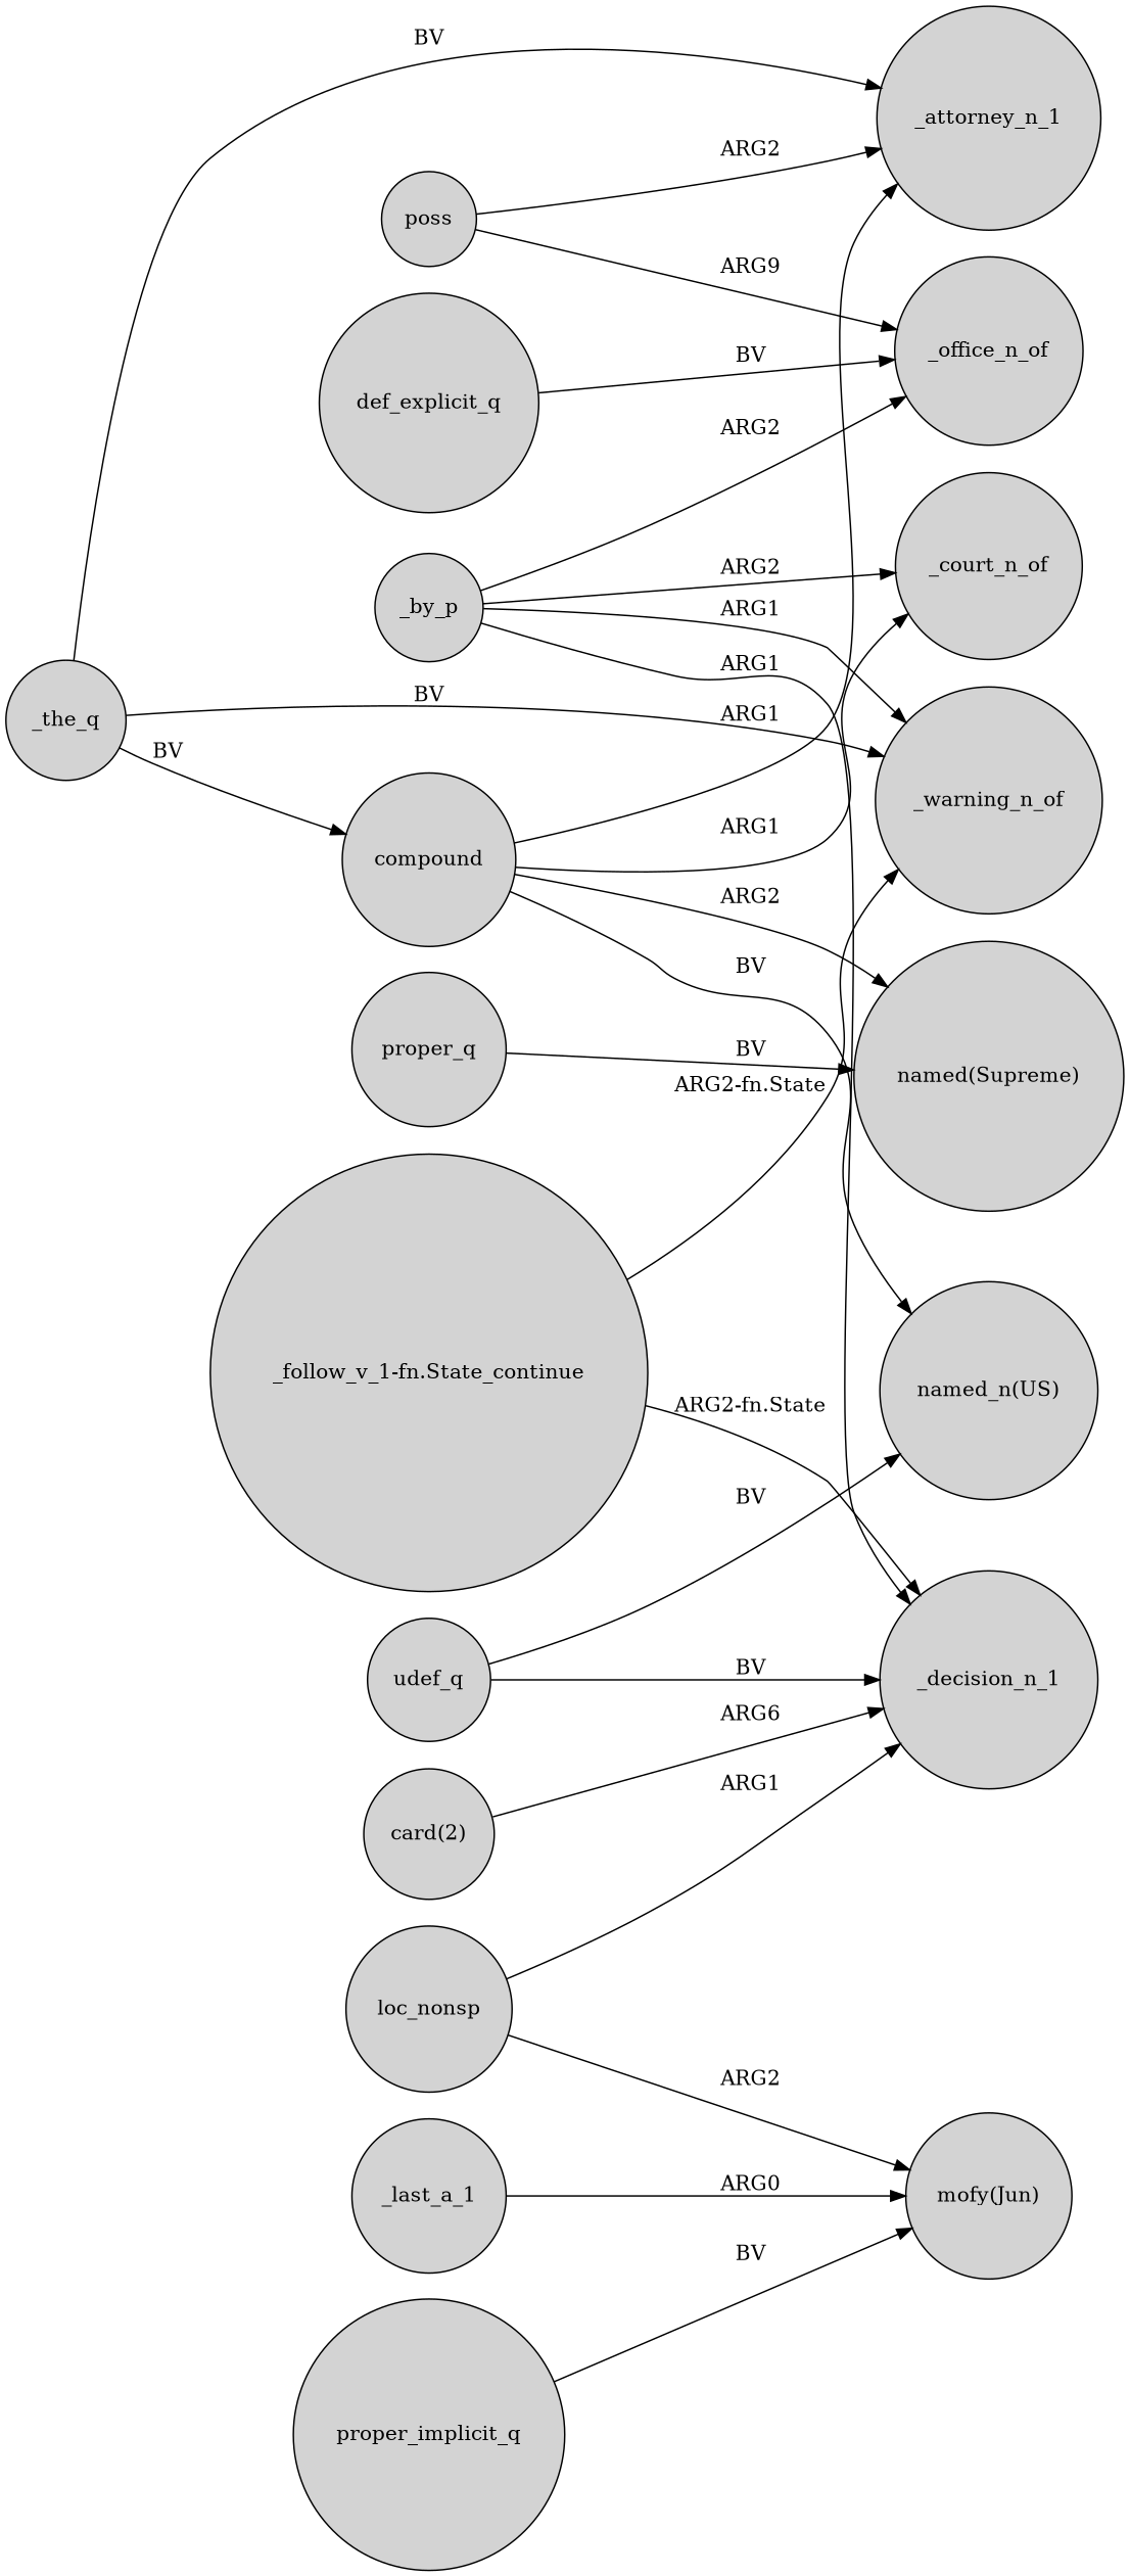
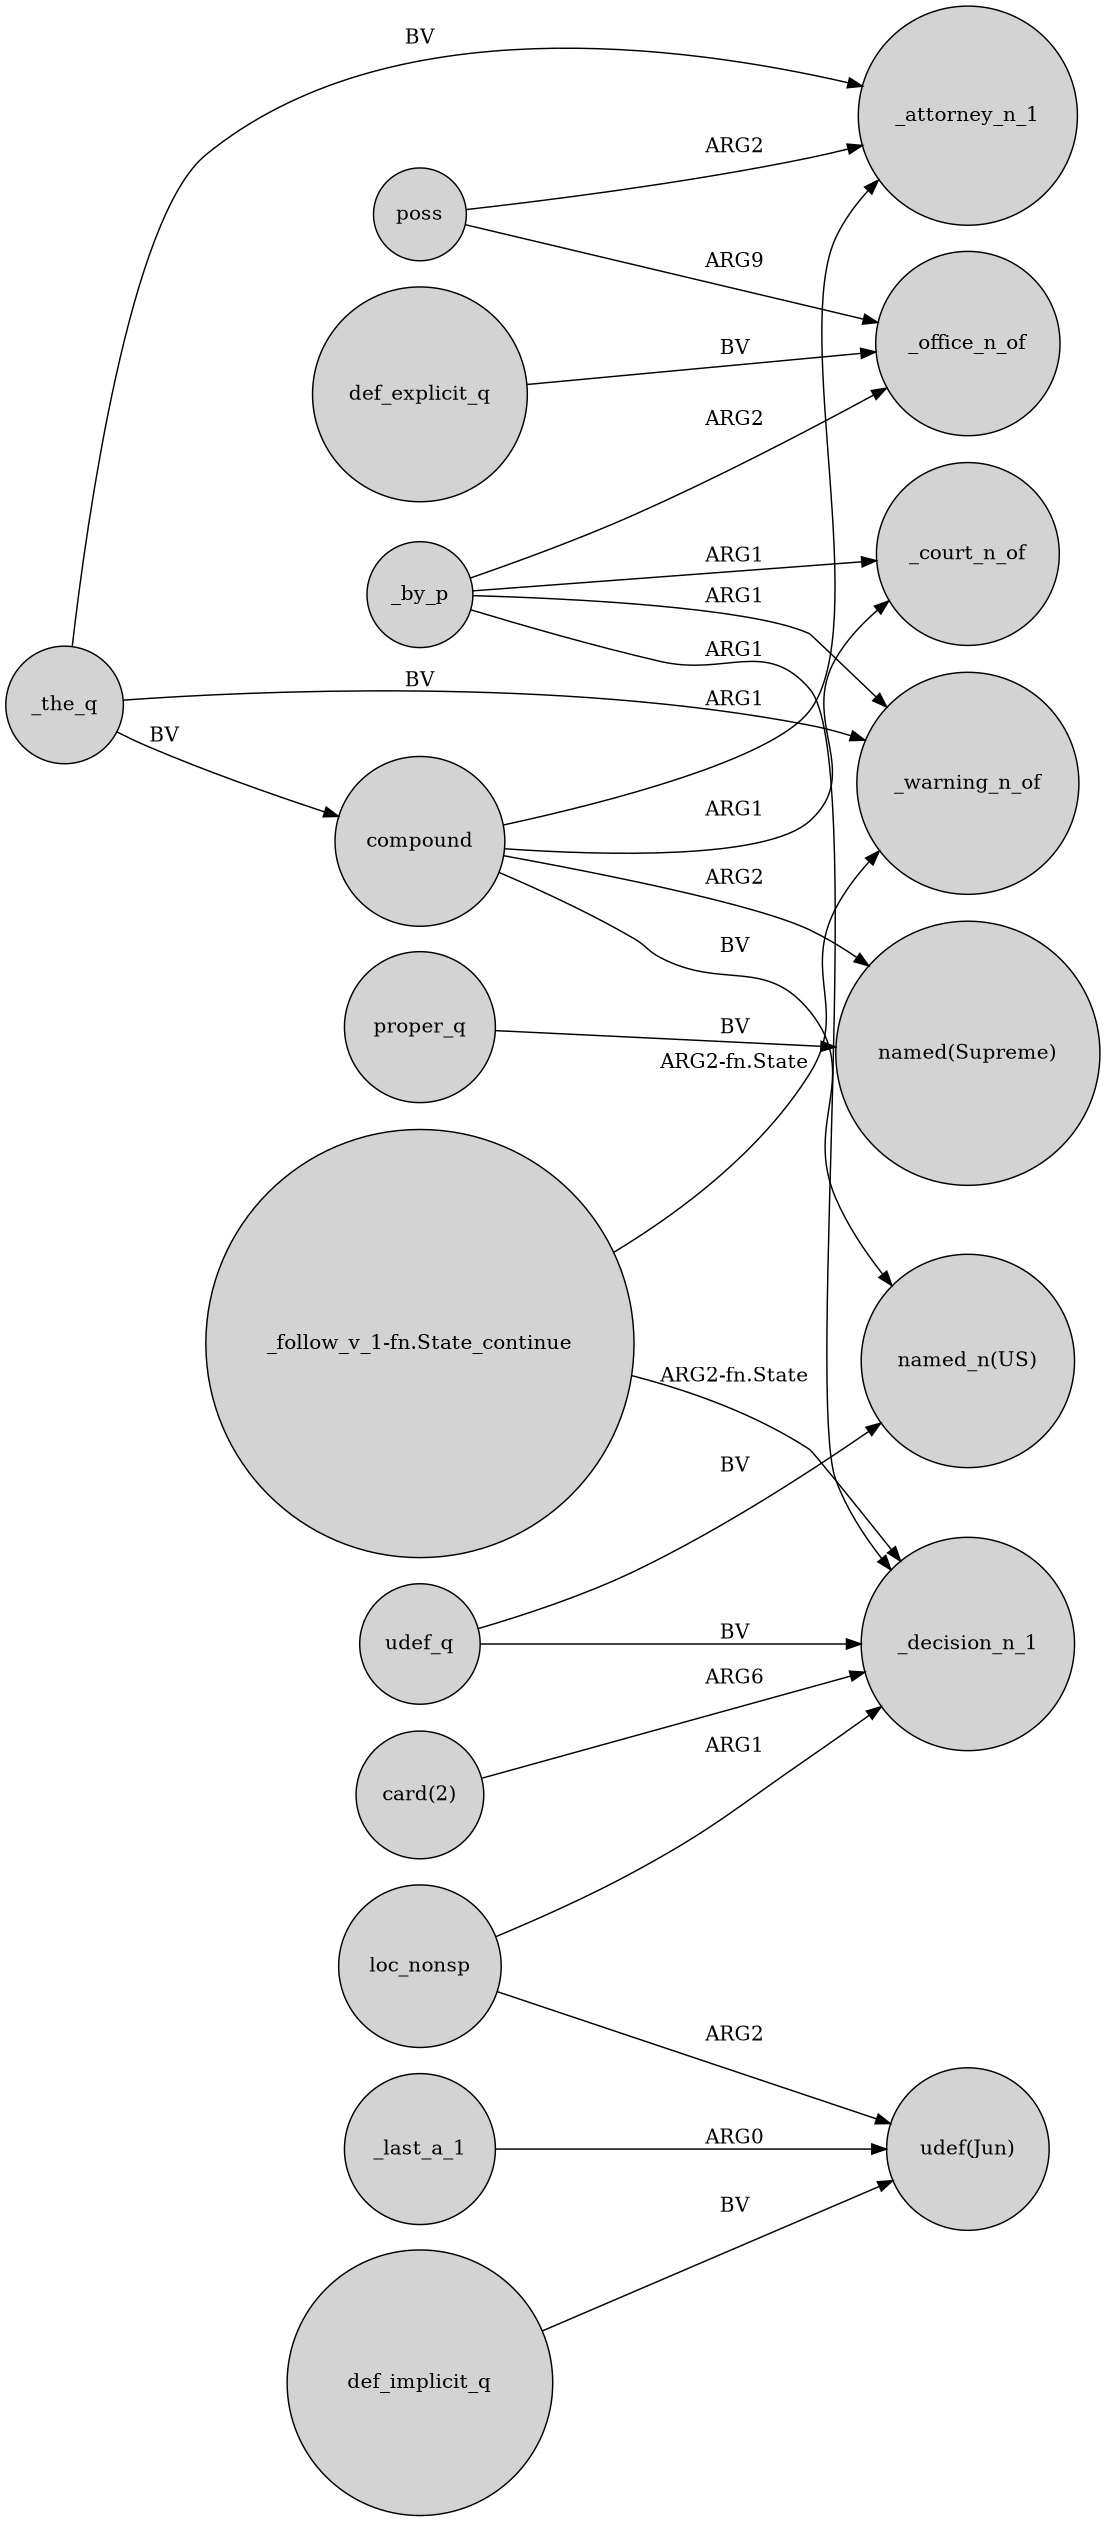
  digraph {
    rankdir=LR
    node [shape=circle style=filled]
    _the_q
    _attorney_n_1
    _warning_n_of
    compound
    _by_p
    _court_n_of
    _office_n_of
    _decision_n_1
    loc_nonsp
-   "mofy(Jun)"
+   "mofy(Jun)" [label="udef(Jun)"]
    "named(Supreme)"
    "named_n(US)"
    poss
    "_follow_v_1-fn.State_continue"
-   def_implicit_q [label=proper_implicit_q]
+   def_implicit_q
    _last_a_1
    udef_q
    def_explicit_q
    "card(2)"
    proper_q
    _the_q -> _attorney_n_1 [label=BV]
    _the_q -> _warning_n_of [label=BV]
    _the_q -> compound [label=BV]
    compound -> _attorney_n_1 [label=ARG1]
    compound -> _court_n_of [label=ARG1]
    compound -> "named(Supreme)" [label=ARG2]
    compound -> "named_n(US)" [label=BV]
    _by_p -> _warning_n_of [label=ARG1]
-   _by_p -> _court_n_of [label=ARG2]
+   _by_p -> _court_n_of [label=ARG1]
    _by_p -> _office_n_of [label=ARG2]
    _by_p -> _decision_n_1 [label=ARG1]
    loc_nonsp -> _decision_n_1 [label=ARG1]
    loc_nonsp -> "mofy(Jun)" [label=ARG2]
    poss -> _attorney_n_1 [label=ARG2]
    poss -> _office_n_of [label=ARG9]
    "_follow_v_1-fn.State_continue" -> _warning_n_of [label="ARG2-fn.State"]
    "_follow_v_1-fn.State_continue" -> _decision_n_1 [label="ARG2-fn.State"]
    def_implicit_q -> "mofy(Jun)" [label=BV]
    _last_a_1 -> "mofy(Jun)" [label=ARG0]
    udef_q -> _decision_n_1 [label=BV]
    udef_q -> "named_n(US)" [label=BV]
    def_explicit_q -> _office_n_of [label=BV]
    "card(2)" -> _decision_n_1 [label=ARG6]
    proper_q -> "named(Supreme)" [label=BV]
  }
